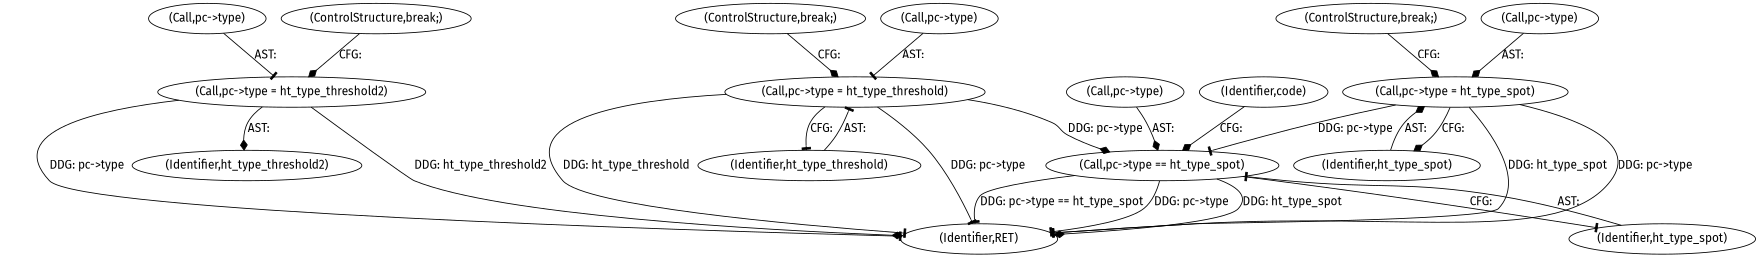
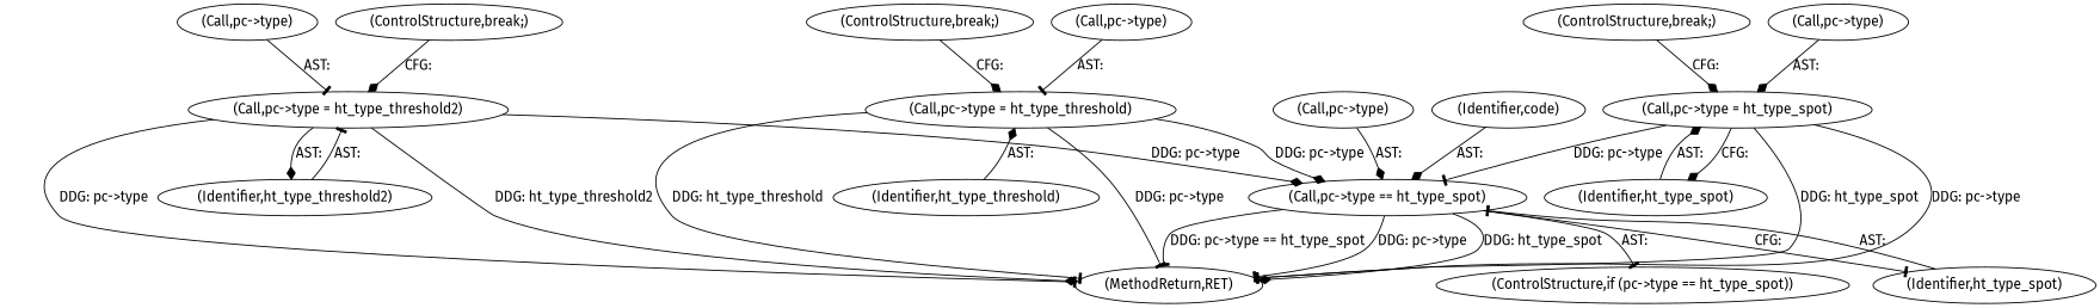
  digraph {
    fontname="Fira Sans"
    node [fontname="Fira Sans"]
    edge [arrowhead=tee fontname="Fira Sans"]
    n1 [label="(Call,pc->type == ht_type_spot)"]
    n2 [label="(Identifier,ht_type_spot)"]
-   n3 [label="(Identifier,RET)"]
+   n3 [label="(MethodReturn,RET)"]
+   n4 [label="(ControlStructure,if (pc->type == ht_type_spot))"]
    n5 [label="(Call,pc->type = ht_type_threshold2)"]
    n6 [label="(Identifier,ht_type_threshold2)"]
    n7 [label="(Call,pc->type = ht_type_threshold)"]
    n8 [label="(Identifier,ht_type_threshold)"]
    n9 [label="(Call,pc->type = ht_type_spot)"]
    n10 [label="(Identifier,ht_type_spot)"]
    n11 [label="(ControlStructure,break;)"]
    n12 [label="(Call,pc->type)"]
    n13 [label="(ControlStructure,break;)"]
    n14 [label="(Identifier,code)"]
    n15 [label="(Call,pc->type)"]
    n16 [label="(Call,pc->type)"]
    n17 [label="(ControlStructure,break;)"]
    n18 [label="(Call,pc->type)"]
    n1 -> n2 [label="CFG: "]
    n1 -> n3 [arrowhead=diamond label="DDG: ht_type_spot"]
    n1 -> n3 [label="DDG: pc->type == ht_type_spot"]
    n1 -> n3 [label="DDG: pc->type"]
+   n1 -> n4 [label="AST: "]
    n2 -> n1 [label="AST: "]
+   n5 -> n1 [arrowhead=diamond label="DDG: pc->type"]
    n5 -> n3 [arrowhead=diamond label="DDG: ht_type_threshold2"]
    n5 -> n3 [label="DDG: pc->type"]
    n5 -> n6 [arrowhead=diamond label="AST: "]
+   n6 -> n5 [label="AST: "]
    n7 -> n1 [arrowhead=diamond label="DDG: pc->type"]
    n7 -> n3 [label="DDG: ht_type_threshold"]
    n7 -> n3 [label="DDG: pc->type"]
-   n7 -> n8 [label="CFG: "]
-   n8 -> n7 [label="AST: "]
+   n8 -> n7 [arrowhead=diamond label="AST: "]
    n9 -> n1 [label="DDG: pc->type"]
    n9 -> n3 [label="DDG: ht_type_spot"]
    n9 -> n3 [label="DDG: pc->type"]
    n9 -> n10 [arrowhead=diamond label="CFG: "]
    n10 -> n9 [arrowhead=diamond label="AST: "]
    n11 -> n9 [arrowhead=diamond label="CFG: "]
    n12 -> n1 [arrowhead=diamond label="AST: "]
    n13 -> n7 [arrowhead=diamond label="CFG: "]
-   n14 -> n1 [arrowhead=diamond label="CFG: "]
+   n14 -> n1 [arrowhead=diamond label="AST: "]
    n15 -> n5 [label="AST: "]
    n16 -> n7 [label="AST: "]
    n17 -> n5 [arrowhead=diamond label="CFG: "]
    n18 -> n9 [arrowhead=diamond label="AST: "]
  }
